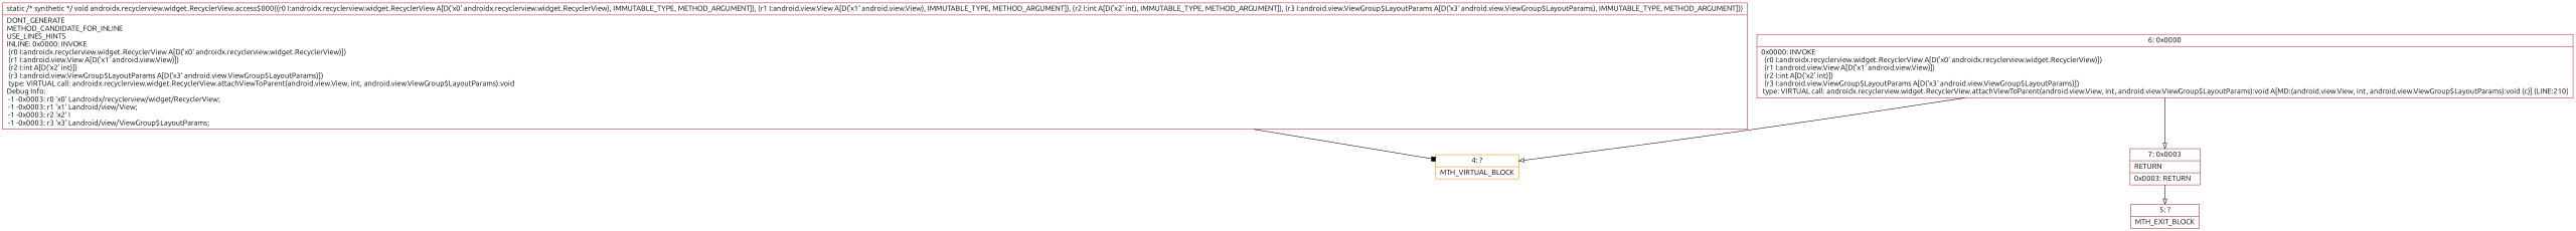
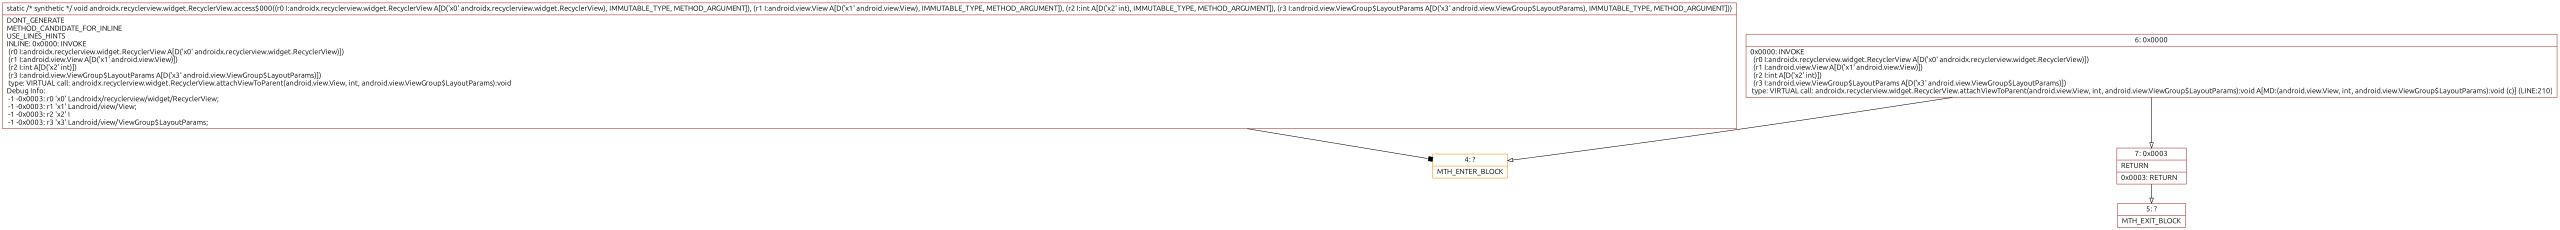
  digraph {
    fontname=Ubuntu
    node [color=brown fontname=Ubuntu shape=record]
    edge [arrowhead=onormal fontname=Ubuntu]
-   n1 [color=darkorange label="{4\:\ ?|MTH_VIRTUAL_BLOCK\l}"]
+   n1 [color=darkorange label="{4\:\ ?|MTH_ENTER_BLOCK\l}"]
    n2 [label="{6\:\ 0x0000|0x0000: INVOKE  \l  (r0 I:androidx.recyclerview.widget.RecyclerView A[D('x0' androidx.recyclerview.widget.RecyclerView)])\l  (r1 I:android.view.View A[D('x1' android.view.View)])\l  (r2 I:int A[D('x2' int)])\l  (r3 I:android.view.ViewGroup$LayoutParams A[D('x3' android.view.ViewGroup$LayoutParams)])\l type: VIRTUAL call: androidx.recyclerview.widget.RecyclerView.attachViewToParent(android.view.View, int, android.view.ViewGroup$LayoutParams):void A[MD:(android.view.View, int, android.view.ViewGroup$LayoutParams):void (c)] (LINE:210)\l}"]
    n3 [label="{7\:\ 0x0003|RETURN\l|0x0003: RETURN   \l}"]
    n4 [label="{5\:\ ?|MTH_EXIT_BLOCK\l}"]
    n5 [label="{static \/* synthetic *\/ void androidx.recyclerview.widget.RecyclerView.access$000((r0 I:androidx.recyclerview.widget.RecyclerView A[D('x0' androidx.recyclerview.widget.RecyclerView), IMMUTABLE_TYPE, METHOD_ARGUMENT]), (r1 I:android.view.View A[D('x1' android.view.View), IMMUTABLE_TYPE, METHOD_ARGUMENT]), (r2 I:int A[D('x2' int), IMMUTABLE_TYPE, METHOD_ARGUMENT]), (r3 I:android.view.ViewGroup$LayoutParams A[D('x3' android.view.ViewGroup$LayoutParams), IMMUTABLE_TYPE, METHOD_ARGUMENT]))  | DONT_GENERATE\lMETHOD_CANDIDATE_FOR_INLINE\lUSE_LINES_HINTS\lINLINE: 0x0000: INVOKE  \l  (r0 I:androidx.recyclerview.widget.RecyclerView A[D('x0' androidx.recyclerview.widget.RecyclerView)])\l  (r1 I:android.view.View A[D('x1' android.view.View)])\l  (r2 I:int A[D('x2' int)])\l  (r3 I:android.view.ViewGroup$LayoutParams A[D('x3' android.view.ViewGroup$LayoutParams)])\l type: VIRTUAL call: androidx.recyclerview.widget.RecyclerView.attachViewToParent(android.view.View, int, android.view.ViewGroup$LayoutParams):void\lDebug Info:\l  \-1 \-0x0003: r0 'x0' Landroidx\/recyclerview\/widget\/RecyclerView;\l  \-1 \-0x0003: r1 'x1' Landroid\/view\/View;\l  \-1 \-0x0003: r2 'x2' I\l  \-1 \-0x0003: r3 'x3' Landroid\/view\/ViewGroup$LayoutParams;\l}"]
    n2 -> n1
    n2 -> n3
    n3 -> n4
    n5 -> n1 [arrowhead=box]
  }
